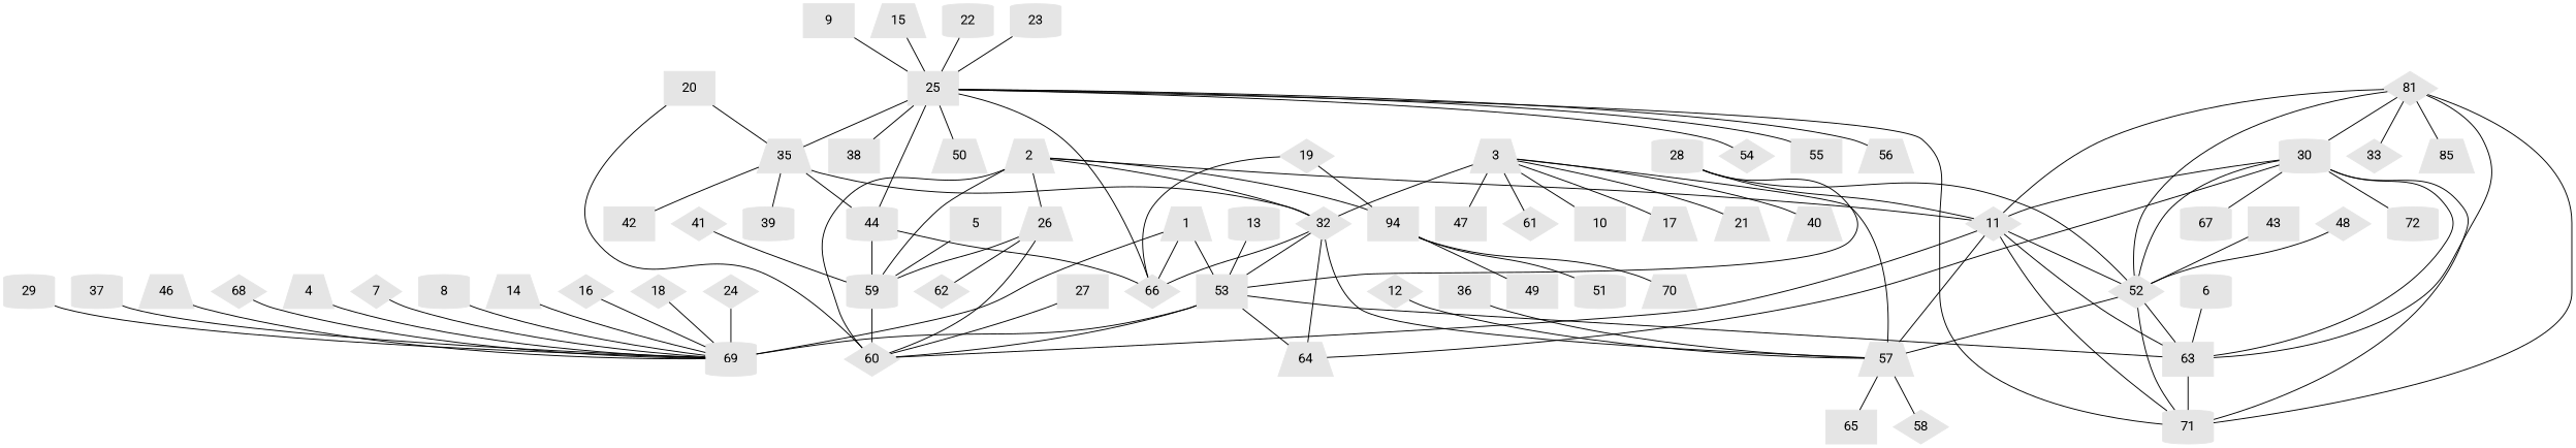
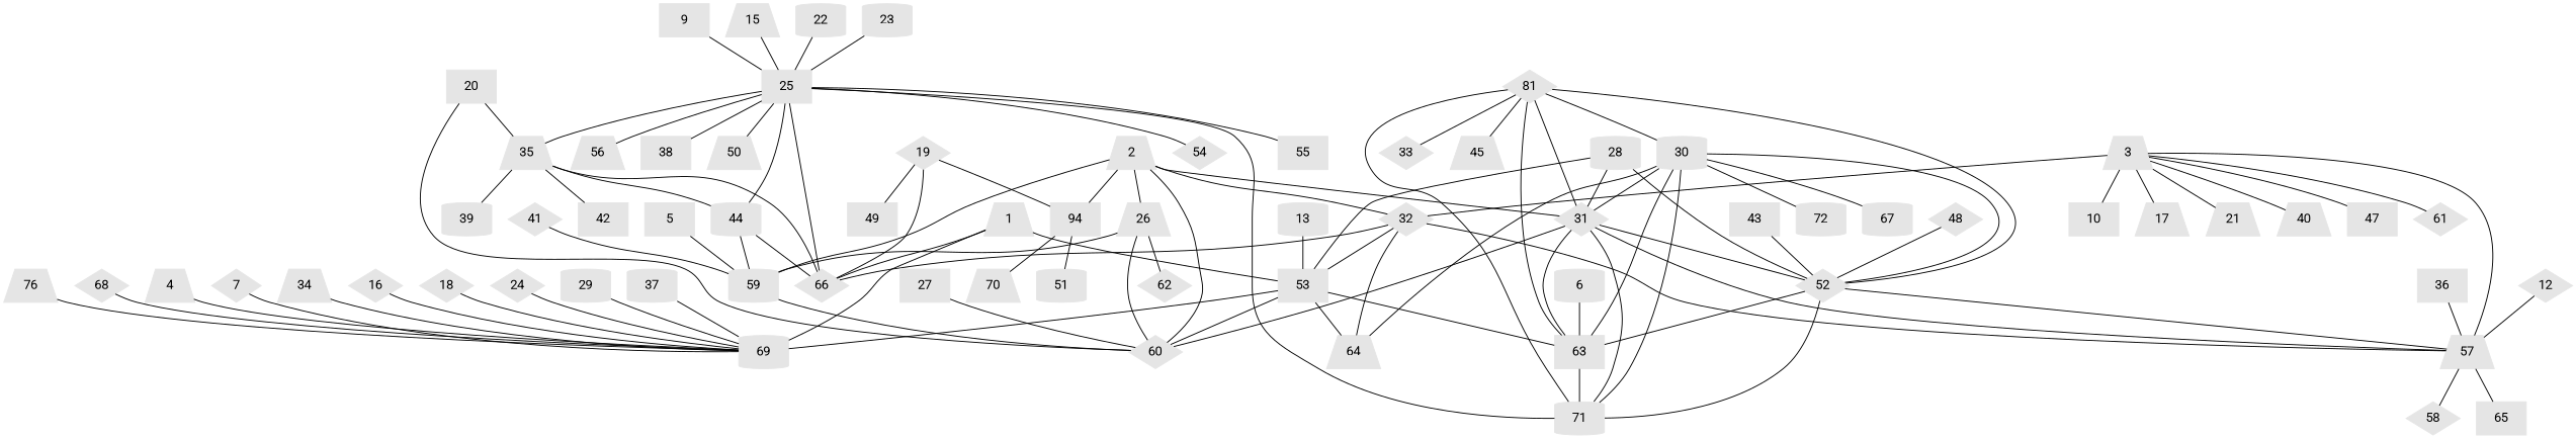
  graph {
    fontname=Roboto
    node [color=gray90 fontname=Roboto shape=diamond style=filled]
    edge [fontname=Roboto weight=1.0]
    1 [shape=trapezium]
    53 [shape=box]
    66
    69 [shape=cylinder]
    60
    63 [shape=box]
    64 [shape=trapezium]
    2 [shape=trapezium]
    26 [shape=trapezium]
-   31 [label=11]
+   31
    32
    n12 [label=94 shape=box]
    59 [shape=cylinder]
    62
    57 [shape=trapezium]
    52
    71 [shape=cylinder]
    49 [shape=box]
    51 [shape=cylinder]
    70 [shape=trapezium]
    3 [shape=trapezium]
    10 [shape=box]
    17 [shape=trapezium]
    21 [shape=trapezium]
    40 [shape=trapezium]
    47 [shape=box]
    61
    58
    65 [shape=box]
    4 [shape=trapezium]
    5 [shape=box]
    6 [shape=cylinder]
    7
-   8 [shape=cylinder]
    9 [shape=box]
    25 [shape=box]
    35 [shape=trapezium]
    38 [shape=box]
    44 [shape=cylinder]
    50 [shape=trapezium]
    54
    55 [shape=box]
    56 [shape=trapezium]
    n44 [label=81]
    30 [shape=cylinder]
    33
-   45 [shape=trapezium label=85]
+   45 [shape=trapezium]
    67 [shape=cylinder]
    72 [shape=cylinder]
    12
    13 [shape=cylinder]
-   14 [shape=trapezium]
+   14 [shape=trapezium label=34]
    15 [shape=trapezium]
    16
    18
    19
    20 [shape=box]
    39 [shape=cylinder]
    42 [shape=box]
    22 [shape=cylinder]
    23 [shape=cylinder]
    24
    27 [shape=box]
    28 [shape=cylinder]
    29 [shape=cylinder]
    36 [shape=box]
    37 [shape=cylinder]
    41
    43 [shape=box]
-   46 [shape=trapezium]
+   46 [shape=trapezium label=76]
    48
    68
    1 -- 53
    1 -- 66
    1 -- 69 [weight=5.0]
    53 -- 69 [weight=5.0]
    53 -- 60
    53 -- 63
    53 -- 64
    63 -- 71 [weight=2.0]
    2 -- 60 [weight=6.0]
    2 -- 26 [weight=2.0]
    2 -- 31
    2 -- 32
    2 -- n12
    2 -- 59 [weight=2.0]
    26 -- 60 [weight=3.0]
    26 -- 59
    26 -- 62
    31 -- 60
    31 -- 63 [weight=2.0]
    31 -- 57
    31 -- 52
    31 -- 71
    32 -- 53
    32 -- 66
    32 -- 64
    32 -- 57 [weight=2.0]
-   n12 -- 49
+   19 -- 49
    n12 -- 51
    n12 -- 70
    59 -- 60 [weight=3.0]
    57 -- 58
    57 -- 65
    52 -- 63 [weight=2.0]
    52 -- 57
    52 -- 71
    3 -- 32 [weight=8.0]
    3 -- 57 [weight=4.0]
    3 -- 10
    3 -- 17
    3 -- 21
    3 -- 40
    3 -- 47
    3 -- 61
    4 -- 69
    5 -- 59
    6 -- 63
    7 -- 69
-   8 -- 69
    9 -- 25
    25 -- 66 [weight=4.0]
    25 -- 71
    25 -- 35 [weight=4.0]
    25 -- 38
    25 -- 44 [weight=4.0]
    25 -- 50
    25 -- 54
    25 -- 55
    25 -- 56
-   35 -- 32
+   35 -- 66
    35 -- 44
    35 -- 39
    35 -- 42
    44 -- 66
    44 -- 59
    n44 -- 63 [weight=2.0]
    n44 -- 31
    n44 -- 52
    n44 -- 71
    n44 -- 30
    n44 -- 33
    n44 -- 45
    30 -- 63 [weight=2.0]
    30 -- 64
    30 -- 31
    30 -- 52
    30 -- 71
    30 -- 67
    30 -- 72
    12 -- 57
    13 -- 53
    14 -- 69
    15 -- 25
    16 -- 69
    18 -- 69
    19 -- 66
    19 -- n12
    20 -- 60
    20 -- 35
    22 -- 25
    23 -- 25
    24 -- 69
    27 -- 60
    28 -- 53 [weight=2.0]
    28 -- 31
    28 -- 52
    29 -- 69
    36 -- 57
    37 -- 69
    41 -- 59
    43 -- 52
    46 -- 69
    48 -- 52
    68 -- 69
  }
